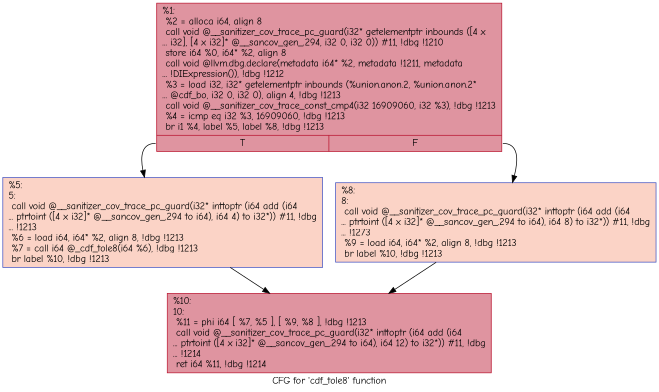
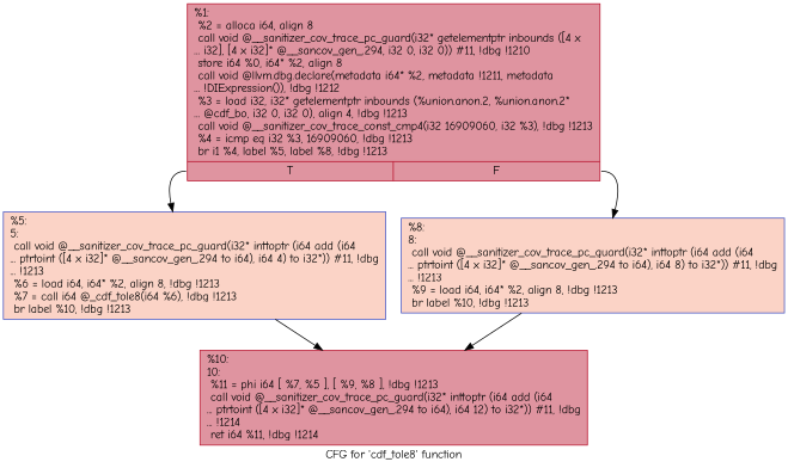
  digraph {
    label="CFG for 'cdf_tole8' function"
    fontname="Comic Neue"
    node [color="#b70d28ff" fillcolor="#b70d2870" shape=record style=filled fontname="Comic Neue"]
    edge [fontname="Comic Neue"]
    n1 [label="{%1:\l  %2 = alloca i64, align 8\l  call void @__sanitizer_cov_trace_pc_guard(i32* getelementptr inbounds ([4 x\l... i32], [4 x i32]* @__sancov_gen_.294, i32 0, i32 0)) #11, !dbg !1210\l  store i64 %0, i64* %2, align 8\l  call void @llvm.dbg.declare(metadata i64* %2, metadata !1211, metadata\l... !DIExpression()), !dbg !1212\l  %3 = load i32, i32* getelementptr inbounds (%union.anon.2, %union.anon.2*\l... @cdf_bo, i32 0, i32 0), align 4, !dbg !1213\l  call void @__sanitizer_cov_trace_const_cmp4(i32 16909060, i32 %3), !dbg !1213\l  %4 = icmp eq i32 %3, 16909060, !dbg !1213\l  br i1 %4, label %5, label %8, !dbg !1213\l|{<s0>T|<s1>F}}"]
    n2 [color="#3d50c3ff" fillcolor="#f59c7d70" label="{%5:\l5:                                                \l  call void @__sanitizer_cov_trace_pc_guard(i32* inttoptr (i64 add (i64\l... ptrtoint ([4 x i32]* @__sancov_gen_.294 to i64), i64 4) to i32*)) #11, !dbg\l... !1213\l  %6 = load i64, i64* %2, align 8, !dbg !1213\l  %7 = call i64 @_cdf_tole8(i64 %6), !dbg !1213\l  br label %10, !dbg !1213\l}"]
-   n3 [color="#3d50c3ff" fillcolor="#f59c7d70" label="{%8:\l8:                                                \l  call void @__sanitizer_cov_trace_pc_guard(i32* inttoptr (i64 add (i64\l... ptrtoint ([4 x i32]* @__sancov_gen_.294 to i64), i64 8) to i32*)) #11, !dbg\l... !1273\l  %9 = load i64, i64* %2, align 8, !dbg !1213\l  br label %10, !dbg !1213\l}"]
+   n3 [color="#3d50c3ff" fillcolor="#f59c7d70" label="{%8:\l8:                                                \l  call void @__sanitizer_cov_trace_pc_guard(i32* inttoptr (i64 add (i64\l... ptrtoint ([4 x i32]* @__sancov_gen_.294 to i64), i64 8) to i32*)) #11, !dbg\l... !1213\l  %9 = load i64, i64* %2, align 8, !dbg !1213\l  br label %10, !dbg !1213\l}"]
    n4 [label="{%10:\l10:                                               \l  %11 = phi i64 [ %7, %5 ], [ %9, %8 ], !dbg !1213\l  call void @__sanitizer_cov_trace_pc_guard(i32* inttoptr (i64 add (i64\l... ptrtoint ([4 x i32]* @__sancov_gen_.294 to i64), i64 12) to i32*)) #11, !dbg\l... !1214\l  ret i64 %11, !dbg !1214\l}"]
    n1 -> n2 [tailport=s0]
    n1 -> n3 [tailport=s1]
    n2 -> n4
    n3 -> n4
  }
